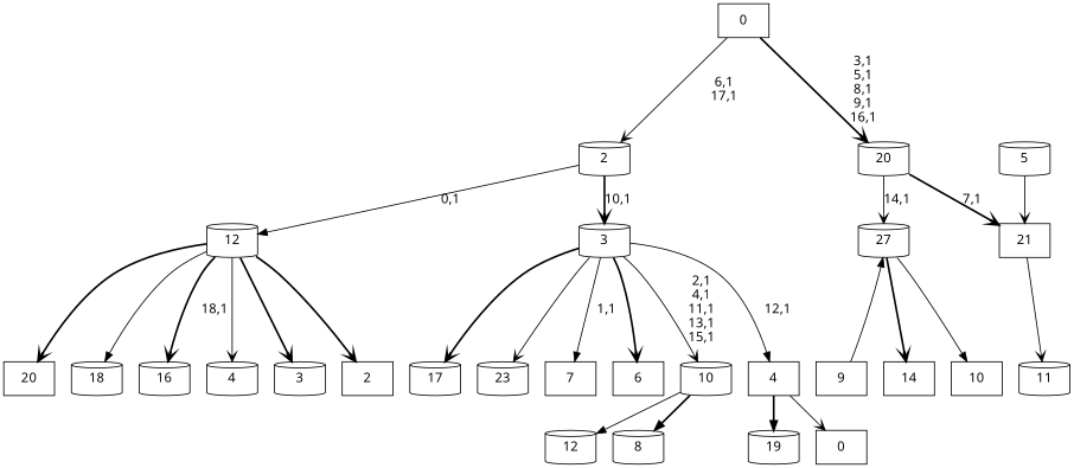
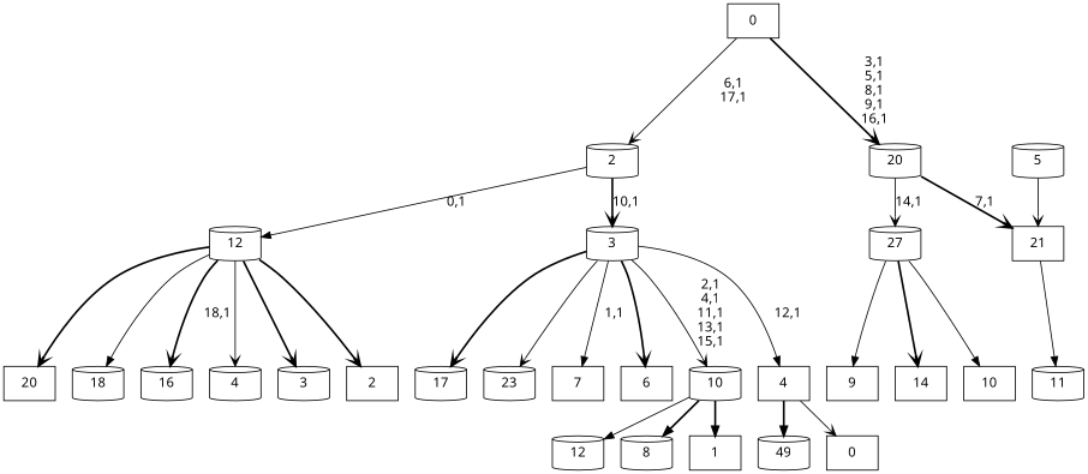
  digraph {
    fontname="Noto Sans"
    node [fontname="Noto Sans" shape=cylinder]
    edge [arrowhead=vee fontname="Noto Sans" style=solid]
    n1 [label=20 shape=box]
-   n2 [label=19]
+   n2 [label=49]
    n3 [label=18]
    n4 [label=17]
    n5 [label=16]
    n6 [label=14 shape=box]
    n7 [label=23]
    n8 [label=12]
    n9 [label=11]
    n10 [label=10 shape=box]
    n11 [label=9 shape=box]
    27
    n13 [label=8]
    n14 [label=7 shape=box]
    n15 [label=6 shape=box]
    n16 [label=5]
    21 [shape=box]
    20
    n19 [label=4]
    n20 [label=3]
    n21 [label=2 shape=box]
    12
+   n23 [label=1 shape=box]
    10
    n25 [label=0 shape=box]
    4 [shape=box]
    3
    2
    0 [shape=box]
    27 -> n6 [style=bold]
    27 -> n10 [arrowhead=normal]
-   n11 -> 27 [arrowhead=normal]
+   27 -> n11 [arrowhead=normal]
    n16 -> 21
-   21 -> n9
+   21 -> n9 [arrowhead=normal]
    20 -> 27 [label="14,1"]
    20 -> 21 [label="7,1" style=bold]
    12 -> n1 [style=bold]
    12 -> n3 [arrowhead=normal]
    12 -> n5 [label="18,1" style=bold]
    12 -> n19
    12 -> n20 [style=bold]
    12 -> n21 [style=bold]
    10 -> n8 [arrowhead=normal]
    10 -> n13 [arrowhead=normal style=bold]
+   10 -> n23 [arrowhead=normal style=bold]
    4 -> n2 [arrowhead=normal style=bold]
    4 -> n25
    3 -> n4 [style=bold]
    3 -> n7
    3 -> n14 [arrowhead=normal label="1,1"]
    3 -> n15 [style=bold]
    3 -> 10 [label="2,1\n4,1\n11,1\n13,1\n15,1"]
    3 -> 4 [arrowhead=normal label="12,1"]
    2 -> 12 [arrowhead=normal label="0,1"]
    2 -> 3 [label="10,1" style=bold]
    0 -> 20 [label="3,1\n5,1\n8,1\n9,1\n16,1" style=bold]
    0 -> 2 [label="6,1\n17,1"]
  }
